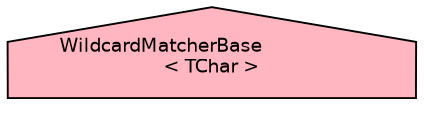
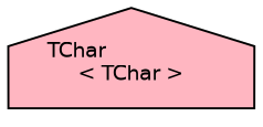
  digraph {
    rankdir=TB
-   n1 [color=black fillcolor=lightpink fontname=Helvetica fontsize=10 height=0.2 label="WildcardMatcherBase\l\< TChar \>" shape=house style=filled width=0.4]
+   n1 [color=black fillcolor=lightpink fontname=Helvetica fontsize=10 height=0.2 label="TChar\l\< TChar \>" shape=house style=filled width=0.4]
  }
